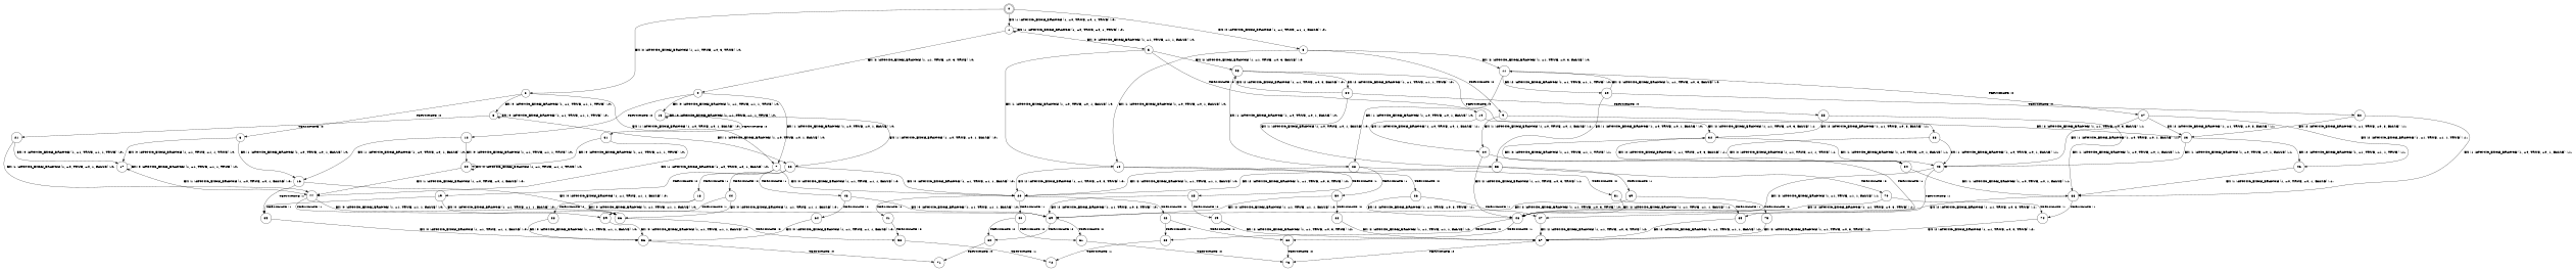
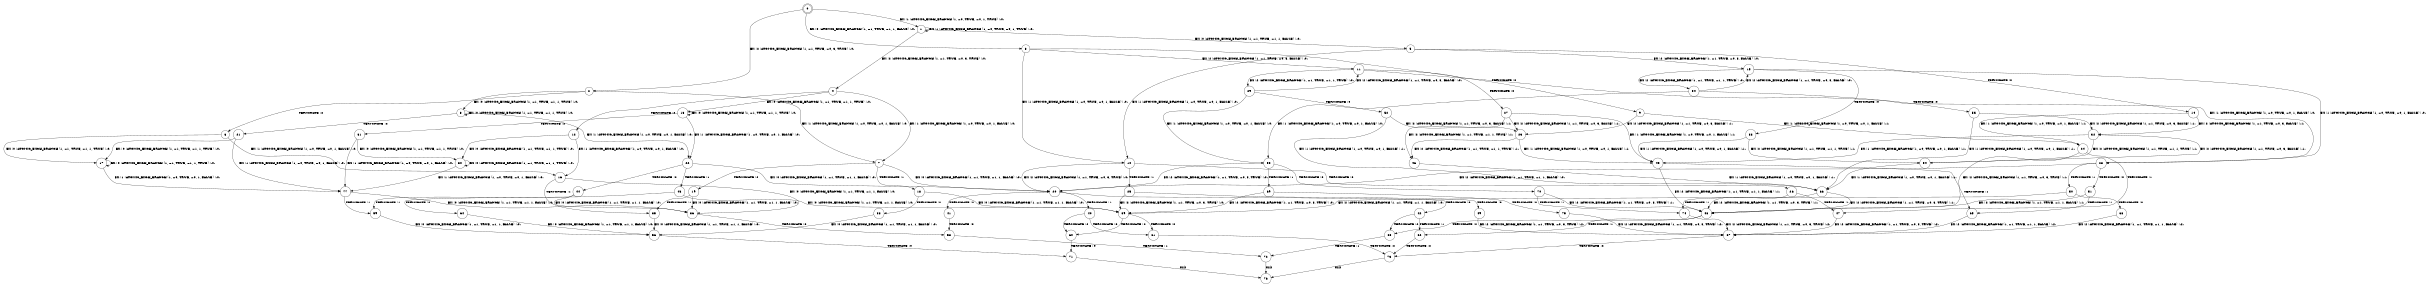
  digraph {
    node [shape=circle]
    0 [peripheries=2]
    1
    2
    3
    4
    5
    6
    7
    8
    9
    10
    11
    12
    13
    14
-   15 [label=95]
+   15
    16
    17
    18
    19
    20
    21
    22
    23
    24
    25
    26
    27
    28
    29
    30
    31
    32
    33
    34
    35
    36
    n38 [label=77]
    38
    39
    40
    41
    42
    43
    44
    45
    46
    47
    48
    49
    50
    51
    52
    53
    54
    55
    56
    58
    59
    60
    61
    62
    63
    64
    65
    66
    67
    68
    69
    70
    71
    72
    73
    74
    75
+   76
    0 -> 1 [label="EX !1 !ATOMIC_EXCH_BRANCH (1, +0, TRUE, +0, 1, TRUE) !:0:"]
    0 -> 2 [label="EX !2 !ATOMIC_EXCH_BRANCH (1, +1, TRUE, +0, 3, TRUE) !:0:"]
    0 -> 3 [label="EX !0 !ATOMIC_EXCH_BRANCH (1, +1, TRUE, +1, 1, FALSE) !:0:"]
    1 -> 1 [label="EX !1 !ATOMIC_EXCH_BRANCH (1, +0, TRUE, +0, 1, TRUE) !:0:"]
    1 -> 4 [label="EX !2 !ATOMIC_EXCH_BRANCH (1, +1, TRUE, +0, 3, TRUE) !:0:"]
    1 -> 5 [label="EX !0 !ATOMIC_EXCH_BRANCH (1, +1, TRUE, +1, 1, FALSE) !:0:"]
    2 -> 6 [label="TERMINATE !2"]
    2 -> 7 [label="EX !1 !ATOMIC_EXCH_BRANCH (1, +0, TRUE, +0, 1, FALSE) !:0:"]
    2 -> 8 [label="EX !0 !ATOMIC_EXCH_BRANCH (1, +1, TRUE, +1, 1, TRUE) !:0:"]
    3 -> 9 [label="TERMINATE !0"]
    3 -> 10 [label="EX !1 !ATOMIC_EXCH_BRANCH (1, +0, TRUE, +0, 1, FALSE) !:0:"]
    3 -> 11 [label="EX !2 !ATOMIC_EXCH_BRANCH (1, +1, TRUE, +0, 3, FALSE) !:0:"]
    4 -> 7 [label="EX !1 !ATOMIC_EXCH_BRANCH (1, +0, TRUE, +0, 1, FALSE) !:0:"]
    4 -> 12 [label="TERMINATE !2"]
    4 -> 13 [label="EX !0 !ATOMIC_EXCH_BRANCH (1, +1, TRUE, +1, 1, TRUE) !:0:"]
    5 -> 10 [label="EX !1 !ATOMIC_EXCH_BRANCH (1, +0, TRUE, +0, 1, FALSE) !:0:"]
    5 -> 14 [label="TERMINATE !0"]
    5 -> 15 [label="EX !2 !ATOMIC_EXCH_BRANCH (1, +1, TRUE, +0, 3, FALSE) !:0:"]
    6 -> 16 [label="EX !1 !ATOMIC_EXCH_BRANCH (1, +0, TRUE, +0, 1, FALSE) !:0:"]
    6 -> 17 [label="EX !0 !ATOMIC_EXCH_BRANCH (1, +1, TRUE, +1, 1, TRUE) !:0:"]
    7 -> 18 [label="TERMINATE !1"]
    7 -> 19 [label="TERMINATE !2"]
    7 -> 20 [label="EX !0 !ATOMIC_EXCH_BRANCH (1, +1, TRUE, +1, 1, FALSE) !:0:"]
    8 -> 8 [label="EX !0 !ATOMIC_EXCH_BRANCH (1, +1, TRUE, +1, 1, TRUE) !:0:"]
    8 -> 21 [label="TERMINATE !2"]
    8 -> 22 [label="EX !1 !ATOMIC_EXCH_BRANCH (1, +0, TRUE, +0, 1, FALSE) !:0:"]
    9 -> 23 [label="EX !2 !ATOMIC_EXCH_BRANCH (1, +1, TRUE, +0, 3, FALSE) !:1:"]
    9 -> 24 [label="EX !1 !ATOMIC_EXCH_BRANCH (1, +0, TRUE, +0, 1, FALSE) !:1:"]
    10 -> 20 [label="EX !2 !ATOMIC_EXCH_BRANCH (1, +1, TRUE, +0, 3, TRUE) !:0:"]
    10 -> 25 [label="TERMINATE !1"]
    10 -> 26 [label="TERMINATE !0"]
    11 -> 27 [label="TERMINATE !0"]
    11 -> 28 [label="EX !1 !ATOMIC_EXCH_BRANCH (1, +0, TRUE, +0, 1, FALSE) !:0:"]
    11 -> 29 [label="EX !2 !ATOMIC_EXCH_BRANCH (1, +1, TRUE, +1, 1, TRUE) !:0:"]
    12 -> 16 [label="EX !1 !ATOMIC_EXCH_BRANCH (1, +0, TRUE, +0, 1, FALSE) !:0:"]
    12 -> 30 [label="EX !0 !ATOMIC_EXCH_BRANCH (1, +1, TRUE, +1, 1, TRUE) !:0:"]
    13 -> 13 [label="EX !0 !ATOMIC_EXCH_BRANCH (1, +1, TRUE, +1, 1, TRUE) !:0:"]
    13 -> 22 [label="EX !1 !ATOMIC_EXCH_BRANCH (1, +0, TRUE, +0, 1, FALSE) !:0:"]
    13 -> 31 [label="TERMINATE !2"]
    14 -> 24 [label="EX !1 !ATOMIC_EXCH_BRANCH (1, +0, TRUE, +0, 1, FALSE) !:1:"]
    14 -> 32 [label="EX !2 !ATOMIC_EXCH_BRANCH (1, +1, TRUE, +0, 3, FALSE) !:1:"]
    15 -> 28 [label="EX !1 !ATOMIC_EXCH_BRANCH (1, +0, TRUE, +0, 1, FALSE) !:0:"]
    15 -> 33 [label="TERMINATE !0"]
    15 -> 34 [label="EX !2 !ATOMIC_EXCH_BRANCH (1, +1, TRUE, +1, 1, TRUE) !:0:"]
    16 -> 35 [label="TERMINATE !1"]
    16 -> 36 [label="EX !0 !ATOMIC_EXCH_BRANCH (1, +1, TRUE, +1, 1, FALSE) !:0:"]
    17 -> 17 [label="EX !0 !ATOMIC_EXCH_BRANCH (1, +1, TRUE, +1, 1, TRUE) !:0:"]
    17 -> n38 [label="EX !1 !ATOMIC_EXCH_BRANCH (1, +0, TRUE, +0, 1, FALSE) !:0:"]
    18 -> 38 [label="TERMINATE !2"]
    18 -> 39 [label="EX !0 !ATOMIC_EXCH_BRANCH (1, +1, TRUE, +1, 1, FALSE) !:0:"]
    19 -> 35 [label="TERMINATE !1"]
    19 -> 36 [label="EX !0 !ATOMIC_EXCH_BRANCH (1, +1, TRUE, +1, 1, FALSE) !:0:"]
    20 -> 40 [label="TERMINATE !1"]
    20 -> 41 [label="TERMINATE !2"]
    20 -> 42 [label="TERMINATE !0"]
    21 -> 17 [label="EX !0 !ATOMIC_EXCH_BRANCH (1, +1, TRUE, +1, 1, TRUE) !:0:"]
    21 -> n38 [label="EX !1 !ATOMIC_EXCH_BRANCH (1, +0, TRUE, +0, 1, FALSE) !:0:"]
    22 -> 20 [label="EX !0 !ATOMIC_EXCH_BRANCH (1, +1, TRUE, +1, 1, FALSE) !:0:"]
    22 -> 43 [label="TERMINATE !1"]
    22 -> 44 [label="TERMINATE !2"]
    23 -> 45 [label="EX !1 !ATOMIC_EXCH_BRANCH (1, +0, TRUE, +0, 1, FALSE) !:1:"]
    23 -> 46 [label="EX !2 !ATOMIC_EXCH_BRANCH (1, +1, TRUE, +1, 1, TRUE) !:1:"]
    24 -> 47 [label="TERMINATE !1"]
    24 -> 48 [label="EX !2 !ATOMIC_EXCH_BRANCH (1, +1, TRUE, +0, 3, TRUE) !:1:"]
    25 -> 39 [label="EX !2 !ATOMIC_EXCH_BRANCH (1, +1, TRUE, +0, 3, TRUE) !:0:"]
    25 -> 49 [label="TERMINATE !0"]
    26 -> 47 [label="TERMINATE !1"]
    26 -> 48 [label="EX !2 !ATOMIC_EXCH_BRANCH (1, +1, TRUE, +0, 3, TRUE) !:1:"]
    27 -> 23 [label="EX !2 !ATOMIC_EXCH_BRANCH (1, +1, TRUE, +0, 3, FALSE) !:1:"]
    27 -> 45 [label="EX !1 !ATOMIC_EXCH_BRANCH (1, +0, TRUE, +0, 1, FALSE) !:1:"]
    27 -> 46 [label="EX !2 !ATOMIC_EXCH_BRANCH (1, +1, TRUE, +1, 1, TRUE) !:1:"]
    28 -> 20 [label="EX !2 !ATOMIC_EXCH_BRANCH (1, +1, TRUE, +1, 1, FALSE) !:0:"]
    28 -> 50 [label="TERMINATE !1"]
    28 -> 51 [label="TERMINATE !0"]
    29 -> 11 [label="EX !2 !ATOMIC_EXCH_BRANCH (1, +1, TRUE, +0, 3, FALSE) !:0:"]
    29 -> 52 [label="TERMINATE !0"]
    29 -> 53 [label="EX !1 !ATOMIC_EXCH_BRANCH (1, +0, TRUE, +0, 1, FALSE) !:0:"]
    30 -> 30 [label="EX !0 !ATOMIC_EXCH_BRANCH (1, +1, TRUE, +1, 1, TRUE) !:0:"]
    30 -> n38 [label="EX !1 !ATOMIC_EXCH_BRANCH (1, +0, TRUE, +0, 1, FALSE) !:0:"]
    31 -> 30 [label="EX !0 !ATOMIC_EXCH_BRANCH (1, +1, TRUE, +1, 1, TRUE) !:0:"]
    31 -> n38 [label="EX !1 !ATOMIC_EXCH_BRANCH (1, +0, TRUE, +0, 1, FALSE) !:0:"]
    32 -> 45 [label="EX !1 !ATOMIC_EXCH_BRANCH (1, +0, TRUE, +0, 1, FALSE) !:1:"]
    32 -> 54 [label="EX !2 !ATOMIC_EXCH_BRANCH (1, +1, TRUE, +1, 1, TRUE) !:1:"]
    33 -> 45 [label="EX !1 !ATOMIC_EXCH_BRANCH (1, +0, TRUE, +0, 1, FALSE) !:1:"]
    33 -> 54 [label="EX !2 !ATOMIC_EXCH_BRANCH (1, +1, TRUE, +1, 1, TRUE) !:1:"]
    34 -> 15 [label="EX !2 !ATOMIC_EXCH_BRANCH (1, +1, TRUE, +0, 3, FALSE) !:0:"]
    34 -> 53 [label="EX !1 !ATOMIC_EXCH_BRANCH (1, +0, TRUE, +0, 1, FALSE) !:0:"]
    34 -> 55 [label="TERMINATE !0"]
    35 -> 56 [label="EX !0 !ATOMIC_EXCH_BRANCH (1, +1, TRUE, +1, 1, FALSE) !:0:"]
    36 -> 58 [label="TERMINATE !0"]
    n38 -> 36 [label="EX !0 !ATOMIC_EXCH_BRANCH (1, +1, TRUE, +1, 1, FALSE) !:0:"]
    n38 -> 59 [label="TERMINATE !1"]
    38 -> 56 [label="EX !0 !ATOMIC_EXCH_BRANCH (1, +1, TRUE, +1, 1, FALSE) !:0:"]
    39 -> 60 [label="TERMINATE !2"]
    39 -> 61 [label="TERMINATE !0"]
    40 -> 60 [label="TERMINATE !2"]
    40 -> 61 [label="TERMINATE !0"]
    41 -> 58 [label="TERMINATE !0"]
    42 -> 62 [label="TERMINATE !1"]
    42 -> 63 [label="TERMINATE !2"]
    43 -> 39 [label="EX !0 !ATOMIC_EXCH_BRANCH (1, +1, TRUE, +1, 1, FALSE) !:0:"]
    43 -> 64 [label="TERMINATE !2"]
    44 -> 36 [label="EX !0 !ATOMIC_EXCH_BRANCH (1, +1, TRUE, +1, 1, FALSE) !:0:"]
    44 -> 59 [label="TERMINATE !1"]
    45 -> 48 [label="EX !2 !ATOMIC_EXCH_BRANCH (1, +1, TRUE, +1, 1, FALSE) !:1:"]
    45 -> 65 [label="TERMINATE !1"]
    46 -> 66 [label="EX !1 !ATOMIC_EXCH_BRANCH (1, +0, TRUE, +0, 1, FALSE) !:1:"]
    47 -> 67 [label="EX !2 !ATOMIC_EXCH_BRANCH (1, +1, TRUE, +0, 3, TRUE) !:2:"]
    48 -> 62 [label="TERMINATE !1"]
    48 -> 63 [label="TERMINATE !2"]
    49 -> 67 [label="EX !2 !ATOMIC_EXCH_BRANCH (1, +1, TRUE, +0, 3, TRUE) !:2:"]
    50 -> 39 [label="EX !2 !ATOMIC_EXCH_BRANCH (1, +1, TRUE, +1, 1, FALSE) !:0:"]
    50 -> 68 [label="TERMINATE !0"]
    51 -> 48 [label="EX !2 !ATOMIC_EXCH_BRANCH (1, +1, TRUE, +1, 1, FALSE) !:1:"]
    51 -> 65 [label="TERMINATE !1"]
    52 -> 23 [label="EX !2 !ATOMIC_EXCH_BRANCH (1, +1, TRUE, +0, 3, FALSE) !:1:"]
    52 -> 66 [label="EX !1 !ATOMIC_EXCH_BRANCH (1, +0, TRUE, +0, 1, FALSE) !:1:"]
    53 -> 20 [label="EX !2 !ATOMIC_EXCH_BRANCH (1, +1, TRUE, +0, 3, TRUE) !:0:"]
    53 -> 69 [label="TERMINATE !1"]
    53 -> 70 [label="TERMINATE !0"]
    54 -> 32 [label="EX !2 !ATOMIC_EXCH_BRANCH (1, +1, TRUE, +0, 3, FALSE) !:1:"]
    54 -> 66 [label="EX !1 !ATOMIC_EXCH_BRANCH (1, +0, TRUE, +0, 1, FALSE) !:1:"]
    55 -> 32 [label="EX !2 !ATOMIC_EXCH_BRANCH (1, +1, TRUE, +0, 3, FALSE) !:1:"]
    55 -> 66 [label="EX !1 !ATOMIC_EXCH_BRANCH (1, +0, TRUE, +0, 1, FALSE) !:1:"]
    56 -> 71 [label="TERMINATE !0"]
    58 -> 72 [label="TERMINATE !1"]
    59 -> 56 [label="EX !0 !ATOMIC_EXCH_BRANCH (1, +1, TRUE, +1, 1, FALSE) !:0:"]
    60 -> 71 [label="TERMINATE !0"]
    61 -> 73 [label="TERMINATE !2"]
    62 -> 73 [label="TERMINATE !2"]
    63 -> 72 [label="TERMINATE !1"]
    64 -> 56 [label="EX !0 !ATOMIC_EXCH_BRANCH (1, +1, TRUE, +1, 1, FALSE) !:0:"]
    65 -> 67 [label="EX !2 !ATOMIC_EXCH_BRANCH (1, +1, TRUE, +1, 1, FALSE) !:2:"]
    66 -> 48 [label="EX !2 !ATOMIC_EXCH_BRANCH (1, +1, TRUE, +0, 3, TRUE) !:1:"]
    66 -> 74 [label="TERMINATE !1"]
    67 -> 73 [label="TERMINATE !2"]
    68 -> 67 [label="EX !2 !ATOMIC_EXCH_BRANCH (1, +1, TRUE, +1, 1, FALSE) !:2:"]
    69 -> 39 [label="EX !2 !ATOMIC_EXCH_BRANCH (1, +1, TRUE, +0, 3, TRUE) !:0:"]
    69 -> 75 [label="TERMINATE !0"]
    70 -> 48 [label="EX !2 !ATOMIC_EXCH_BRANCH (1, +1, TRUE, +0, 3, TRUE) !:1:"]
    70 -> 74 [label="TERMINATE !1"]
+   71 -> 76 [label=exit]
+   72 -> 76 [label=exit]
+   73 -> 76 [label=exit]
    74 -> 67 [label="EX !2 !ATOMIC_EXCH_BRANCH (1, +1, TRUE, +0, 3, TRUE) !:2:"]
    75 -> 67 [label="EX !2 !ATOMIC_EXCH_BRANCH (1, +1, TRUE, +0, 3, TRUE) !:2:"]
  }
